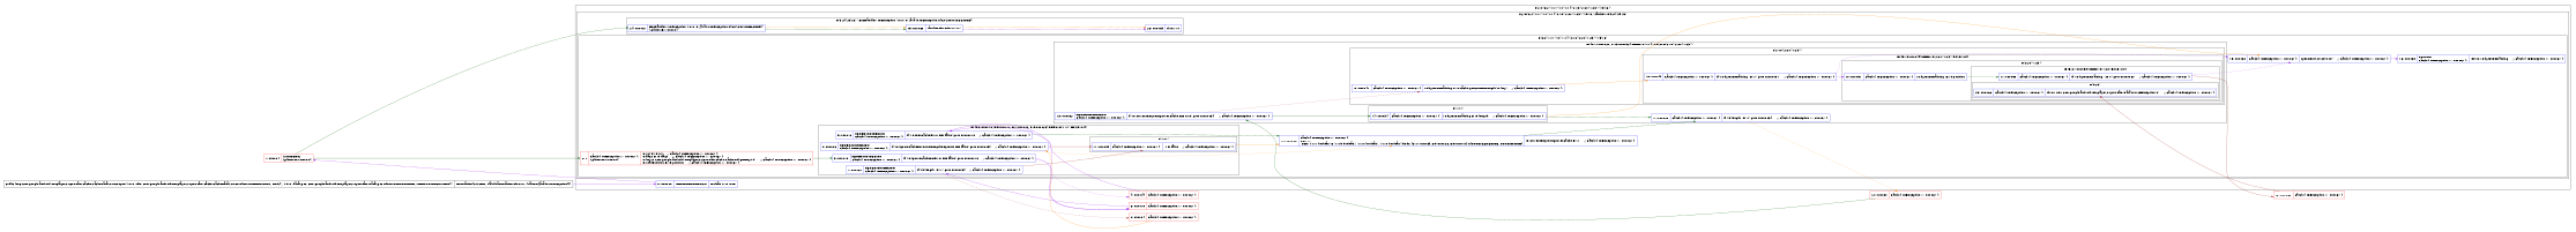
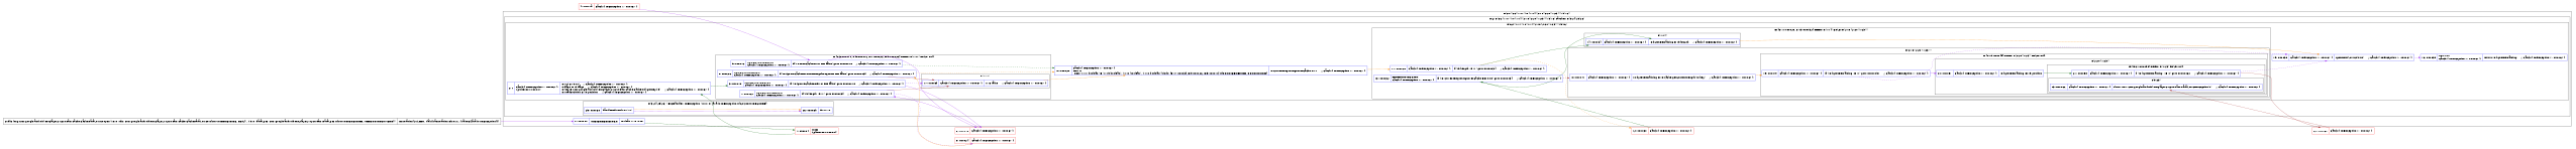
  digraph {
    rankdir=LR
    node [color=blue shape=record]
    edge [color=purple]
    n1 [label="{17\:\ 0x003f|Catch:\{ IOException \-\> 0x0067 \}\l|r1 = false     \/\/ Catch:\{ IOException \-\> 0x0067 \}\l}"]
    n2 [label="{3\:\ 0x0018|ADDED_TO_REGION\lCatch:\{ IOException \-\> 0x0067 \}\l|if (r8.ignoreCacheOnError == false) goto L_0x001e     \/\/ Catch:\{ IOException \-\> 0x0067 \}\l}"]
    n3 [label="{5\:\ 0x001c|ADDED_TO_REGION\lCatch:\{ IOException \-\> 0x0067 \}\l|if (r8.seenCacheError == false) goto L_0x001e     \/\/ Catch:\{ IOException \-\> 0x0067 \}\l}"]
    n4 [label="{7\:\ 0x0022|ADDED_TO_REGION\lCatch:\{ IOException \-\> 0x0067 \}\l|if (r9.length != \-1) goto L_0x003f     \/\/ Catch:\{ IOException \-\> 0x0067 \}\l}"]
    n5 [label="{9\:\ 0x0026|ADDED_TO_REGION\lCatch:\{ IOException \-\> 0x0067 \}\l|if (r8.ignoreCacheForUnsetLengthRequests == false) goto L_0x003f     \/\/ Catch:\{ IOException \-\> 0x0067 \}\l}"]
    n6 [label="{14\:\ 0x0034|Catch:\{ IOException \-\> 0x0067 \}\l|r8.bytesRemaining = r9.length     \/\/ Catch:\{ IOException \-\> 0x0067 \}\l}"]
    n7 [label="{23\:\ 0x0066|Catch:\{ IOException \-\> 0x0067 \}\l|throw new com.google.android.exoplayer2.upstream.DataSourceException(0)     \/\/ Catch:\{ IOException \-\> 0x0067 \}\l}"]
    n8 [label="{21\:\ 0x005e|Catch:\{ IOException \-\> 0x0067 \}\l|if (r8.bytesRemaining \<= 0) goto L_0x0060     \/\/ Catch:\{ IOException \-\> 0x0067 \}\l}"]
    n9 [label="{20\:\ 0x0051|Catch:\{ IOException \-\> 0x0067 \}\l|r8.bytesRemaining \-= r9.position\l}"]
    n10 [label="{19\:\ 0x004f|Catch:\{ IOException \-\> 0x0067 \}\l|if (r8.bytesRemaining != \-1) goto L_0x0051     \/\/ Catch:\{ IOException \-\> 0x0067 \}\l}"]
    n11 [label="{18\:\ 0x0041|Catch:\{ IOException \-\> 0x0067 \}\l|r8.bytesRemaining = r8.cache.getContentLength(r8.key)     \/\/ Catch:\{ IOException \-\> 0x0067 \}\l}"]
    n12 [label="{11\:\ 0x002e|Catch:\{ IOException \-\> 0x0067 \}\l|if (r9.length != \-1) goto L_0x0034     \/\/ Catch:\{ IOException \-\> 0x0067 \}\l}"]
    n13 [label="{13\:\ 0x0032|ADDED_TO_REGION\lCatch:\{ IOException \-\> 0x0067 \}\l|if (r8.currentRequestIgnoresCache == true) goto L_0x0034     \/\/ Catch:\{ IOException \-\> 0x0067 \}\l}"]
-   n14 [color=red label="{2\:\ ?|Catch:\{ IOException \-\> 0x0067 \}\lSplitter:B:1:0x0004\l|r8.uri = r9.uri     \/\/ Catch:\{ IOException \-\> 0x0067 \}\lr8.flags = r9.flags     \/\/ Catch:\{ IOException \-\> 0x0067 \}\lr8.key = com.google.android.exoplayer2.upstream.cache.CacheUtil.getKey(r9)     \/\/ Catch:\{ IOException \-\> 0x0067 \}\lr8.readPosition = r9.position     \/\/ Catch:\{ IOException \-\> 0x0067 \}\l}"]
+   n14 [label="{2\:\ ?|Catch:\{ IOException \-\> 0x0067 \}\lSplitter:B:1:0x0004\l|r8.uri = r9.uri     \/\/ Catch:\{ IOException \-\> 0x0067 \}\lr8.flags = r9.flags     \/\/ Catch:\{ IOException \-\> 0x0067 \}\lr8.key = com.google.android.exoplayer2.upstream.cache.CacheUtil.getKey(r9)     \/\/ Catch:\{ IOException \-\> 0x0067 \}\lr8.readPosition = r9.position     \/\/ Catch:\{ IOException \-\> 0x0067 \}\l}"]
    n15 [label="{10\:\ 0x0028|Catch:\{ IOException \-\> 0x0067 \}\lPHI: r1 \l  PHI: (r1v1 boolean) = (r1v9 boolean), (r1v0 boolean), (r1v0 boolean) binds: [B:17:0x003f, B:9:0x0026, B:5:0x001c] A[DONT_GENERATE, DONT_INLINE]\l|r8.currentRequestIgnoresCache = r1     \/\/ Catch:\{ IOException \-\> 0x0067 \}\l}"]
    n16 [label="{15\:\ 0x0038|Catch:\{ IOException \-\> 0x0067 \}\l|openNextSource(true)     \/\/ Catch:\{ IOException \-\> 0x0067 \}\l}"]
    n17 [label="{16\:\ 0x003e|RETURN\lCatch:\{ IOException \-\> 0x0067 \}\l|return r8.bytesRemaining     \/\/ Catch:\{ IOException \-\> 0x0067 \}\l}"]
-   n18 [label="{24\:\ 0x0067|ExcHandler: IOException (r0v0 'e' java.io.IOException A[CUSTOM_DECLARE])\lSplitter:B:1:0x0004\l}"]
    n19 [label="{25\:\ 0x0068|handleBeforeThrow(r0)\l}"]
    n20 [label="{26\:\ 0x006b|throw r0\l}"]
    n21 [label="{0\:\ 0x0000|MTH_ENTER_BLOCK\l|boolean r1 = true\l}"]
    n22 [color=red label="{4\:\ 0x001a|Catch:\{ IOException \-\> 0x0067 \}\l}"]
    n23 [color=red label="{6\:\ 0x001e|Catch:\{ IOException \-\> 0x0067 \}\l}"]
    n24 [color=red label="{8\:\ 0x0024|Catch:\{ IOException \-\> 0x0067 \}\l}"]
    n25 [color=red label="{22\:\ 0x0060|Catch:\{ IOException \-\> 0x0067 \}\l}"]
    n26 [color=red label="{12\:\ 0x0030|Catch:\{ IOException \-\> 0x0067 \}\l}"]
-   n27 [color=red label="{1\:\ 0x0004|SYNTHETIC\lSplitter:B:1:0x0004\l}"]
+   n27 [color=red label="{1\:\ 0x0004|MTH\lSplitter:B:1:0x0004\l}"]
    n28 [label="{public long com.google.android.exoplayer2.upstream.cache.CacheDataSource.open((r8v0 'this' com.google.android.exoplayer2.upstream.cache.CacheDataSource A[IMMUTABLE_TYPE, THIS]), (r9v0 'dataSpec' com.google.android.exoplayer2.upstream.DataSpec A[IMMUTABLE_TYPE, METHOD_ARGUMENT]))  | Annotation[SYSTEM, dalvik.annotation.Throws, \{value=[java.io.IOException]\}]\l}" color=""]
    subgraph cluster_1 {
      label="R(2:0|(6:2|(1:17)|10|(1:14)(2:18|(2:20|(1:23)))|15|16))"
      n21
      subgraph cluster_2 {
        label="Try: R(6:2|(1:17)|10|(1:14)(2:18|(2:20|(1:23)))|15|16) catches: R(3:24|25|26)"
        subgraph cluster_3 {
          label="R(6:2|(1:17)|10|(1:14)(2:18|(2:20|(1:23)))|15|16)"
          n14
          n15
          n16
          n17
          subgraph cluster_4 {
            label="IF [B:3:0x0018, B:5:0x001c, B:7:0x0022, B:9:0x0026] THEN: R(1:17) ELSE: null"
            n2
            n3
            n4
            n5
            subgraph cluster_5 {
              label="R(1:17)"
              n1
            }
          }
          subgraph cluster_6 {
            label="IF [B:11:0x002e, B:13:0x0032] THEN: R(1:14) ELSE: R(2:18|(2:20|(1:23)))"
            n12
            n13
            subgraph cluster_7 {
              label="R(1:14)"
              n6
            }
            subgraph cluster_8 {
              label="R(2:18|(2:20|(1:23)))"
              n11
              subgraph cluster_9 {
                label="IF [B:19:0x004f] THEN: R(2:20|(1:23)) ELSE: null"
                n10
                subgraph cluster_10 {
                  label="R(2:20|(1:23))"
                  n9
                  subgraph cluster_11 {
                    label="IF [B:21:0x005e] THEN: R(1:23) ELSE: null"
                    n8
                    subgraph cluster_12 {
                      label="R(9:23)"
                      n7
                    }
                  }
                }
              }
            }
          }
        }
        subgraph cluster_13 {
          label="R(3:24|25|26) | ExcHandler: IOException (r0v0 'e' java.io.IOException A[CUSTOM_DECLARE])\l"
-         n18
          n19
          n20
        }
      }
    }
    subgraph cluster_14 {
      label="R(3:24|25|26) | ExcHandler: IOException (r0v0 'e' java.io.IOException A[CUSTOM_DECLARE])\l"
    }
    n1 -> n15 [color=darkorange]
-   n2 -> n22 [style=dashed]
+   n2 -> n1 [style=dashed]
    n2 -> n23
-   n3 -> n15 [color=darkgreen style=solid]
+   n3 -> n15 [color=darkgreen style=dashed]
    n3 -> n23
    n4 -> n1 [color=brown]
-   n4 -> n24 [color=brown style=dashed]
+   n4 -> n24 [style=dashed]
    n5 -> n1 [color=brown]
    n5 -> n15 [color=darkorange style=dashed]
    n6 -> n16 [color=darkorange]
    n8 -> n16 [style=dashed]
    n8 -> n25 [color=brown]
    n9 -> n8 [color=darkgreen]
    n10 -> n9
    n10 -> n16 [style=dashed]
    n11 -> n10 [color=darkorange]
-   n6 -> n12 [color=darkgreen]
+   n12 -> n6 [color=darkgreen]
    n12 -> n26 [color=darkorange style=dashed]
    n13 -> n6 [color=darkgreen]
    n13 -> n11 [color=brown style=dashed]
    n14 -> n2 [color=darkgreen]
-   n15 -> n12 [color=darkgreen]
+   n15 -> n12 [color=darkorange]
    n16 -> n17
-   n18 -> n19 [color=darkgreen]
-   n18 -> n19 [color=darkorange]
    n19 -> n20
    n19 -> n20 [color=darkorange]
-   n21 -> n27
+   n21 -> n27 [color=darkgreen]
    n22 -> n3
    n23 -> n4
    n24 -> n5 [color=darkorange]
    n25 -> n7 [color=brown]
    n26 -> n13 [color=darkgreen]
    n27 -> n14 [color=darkgreen]
-   n27 -> n18 [color=darkgreen]
    n28 -> n21
  }
